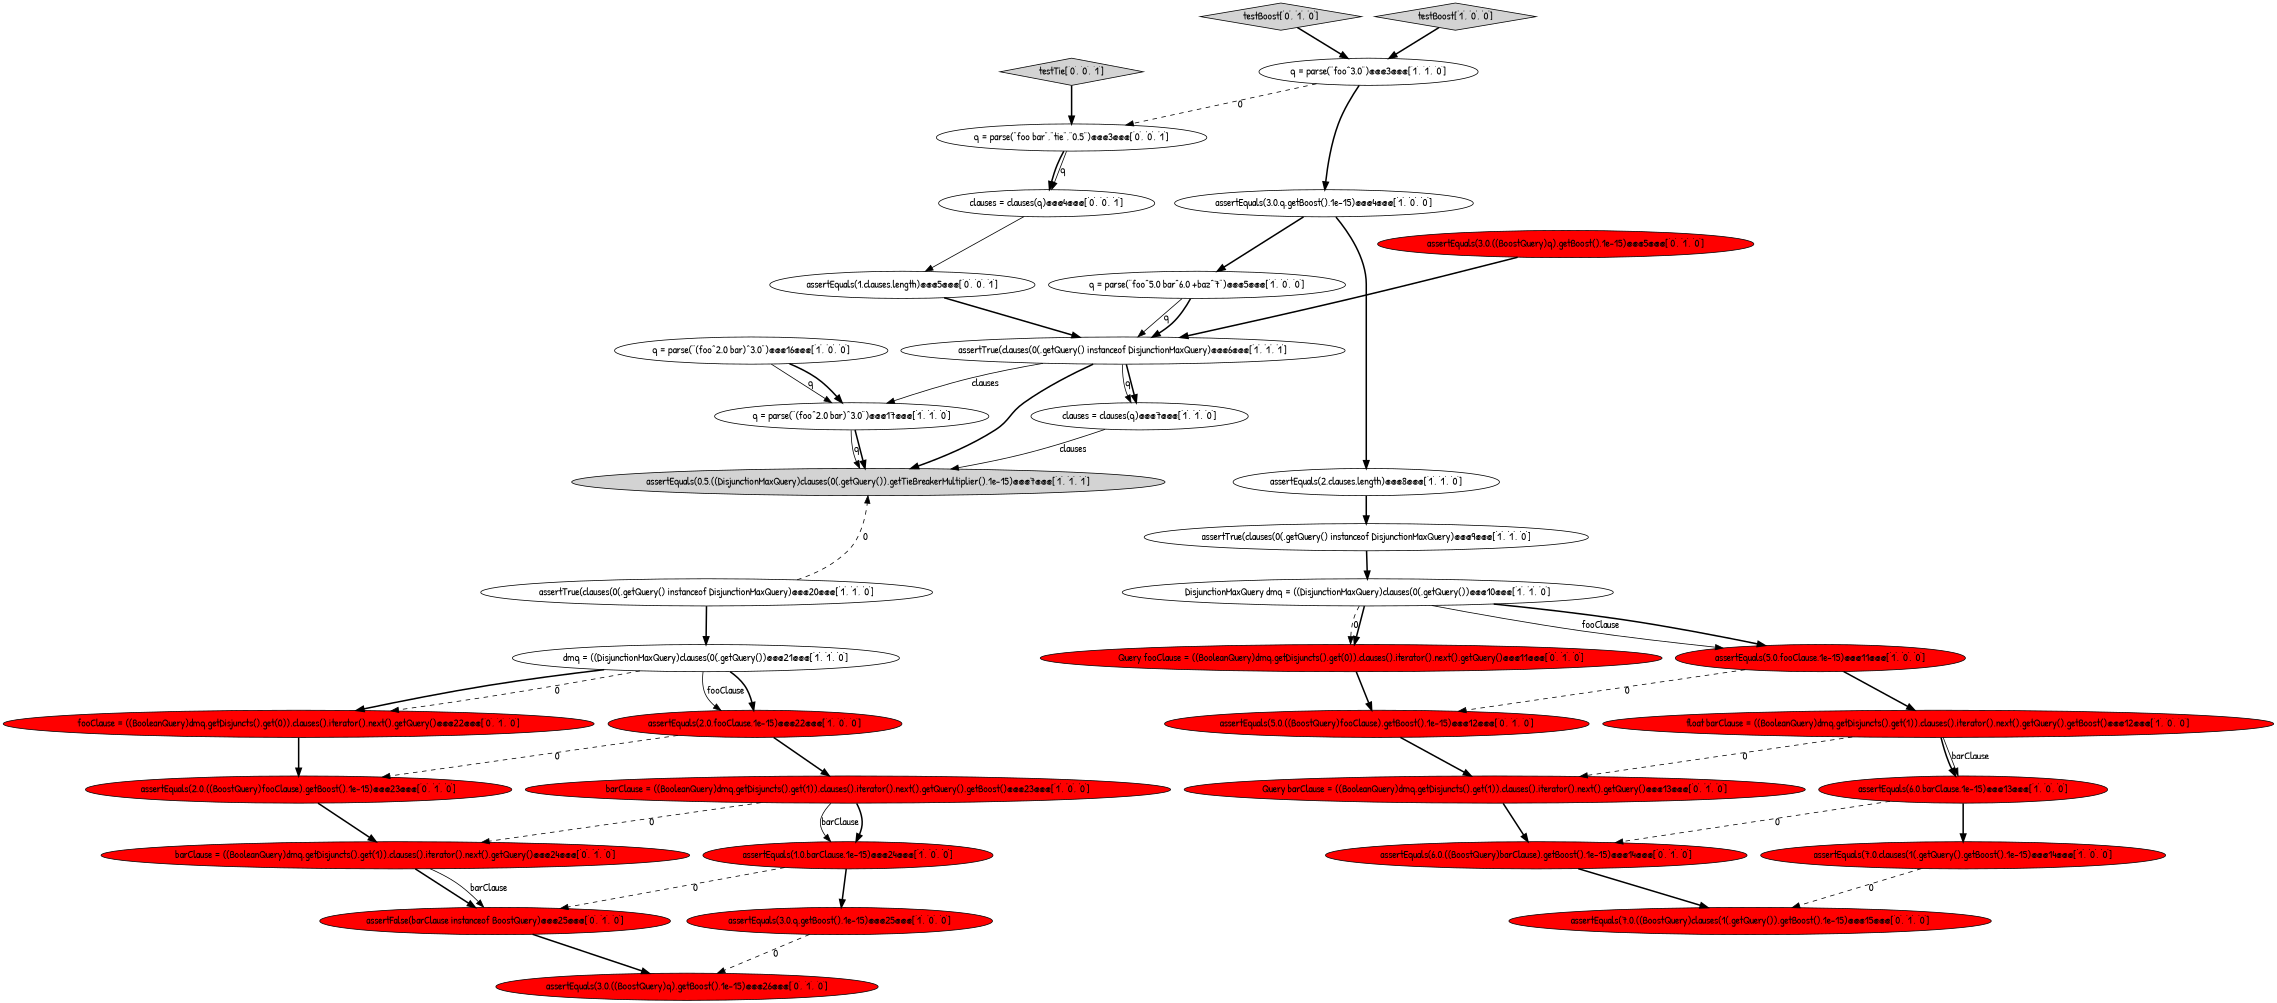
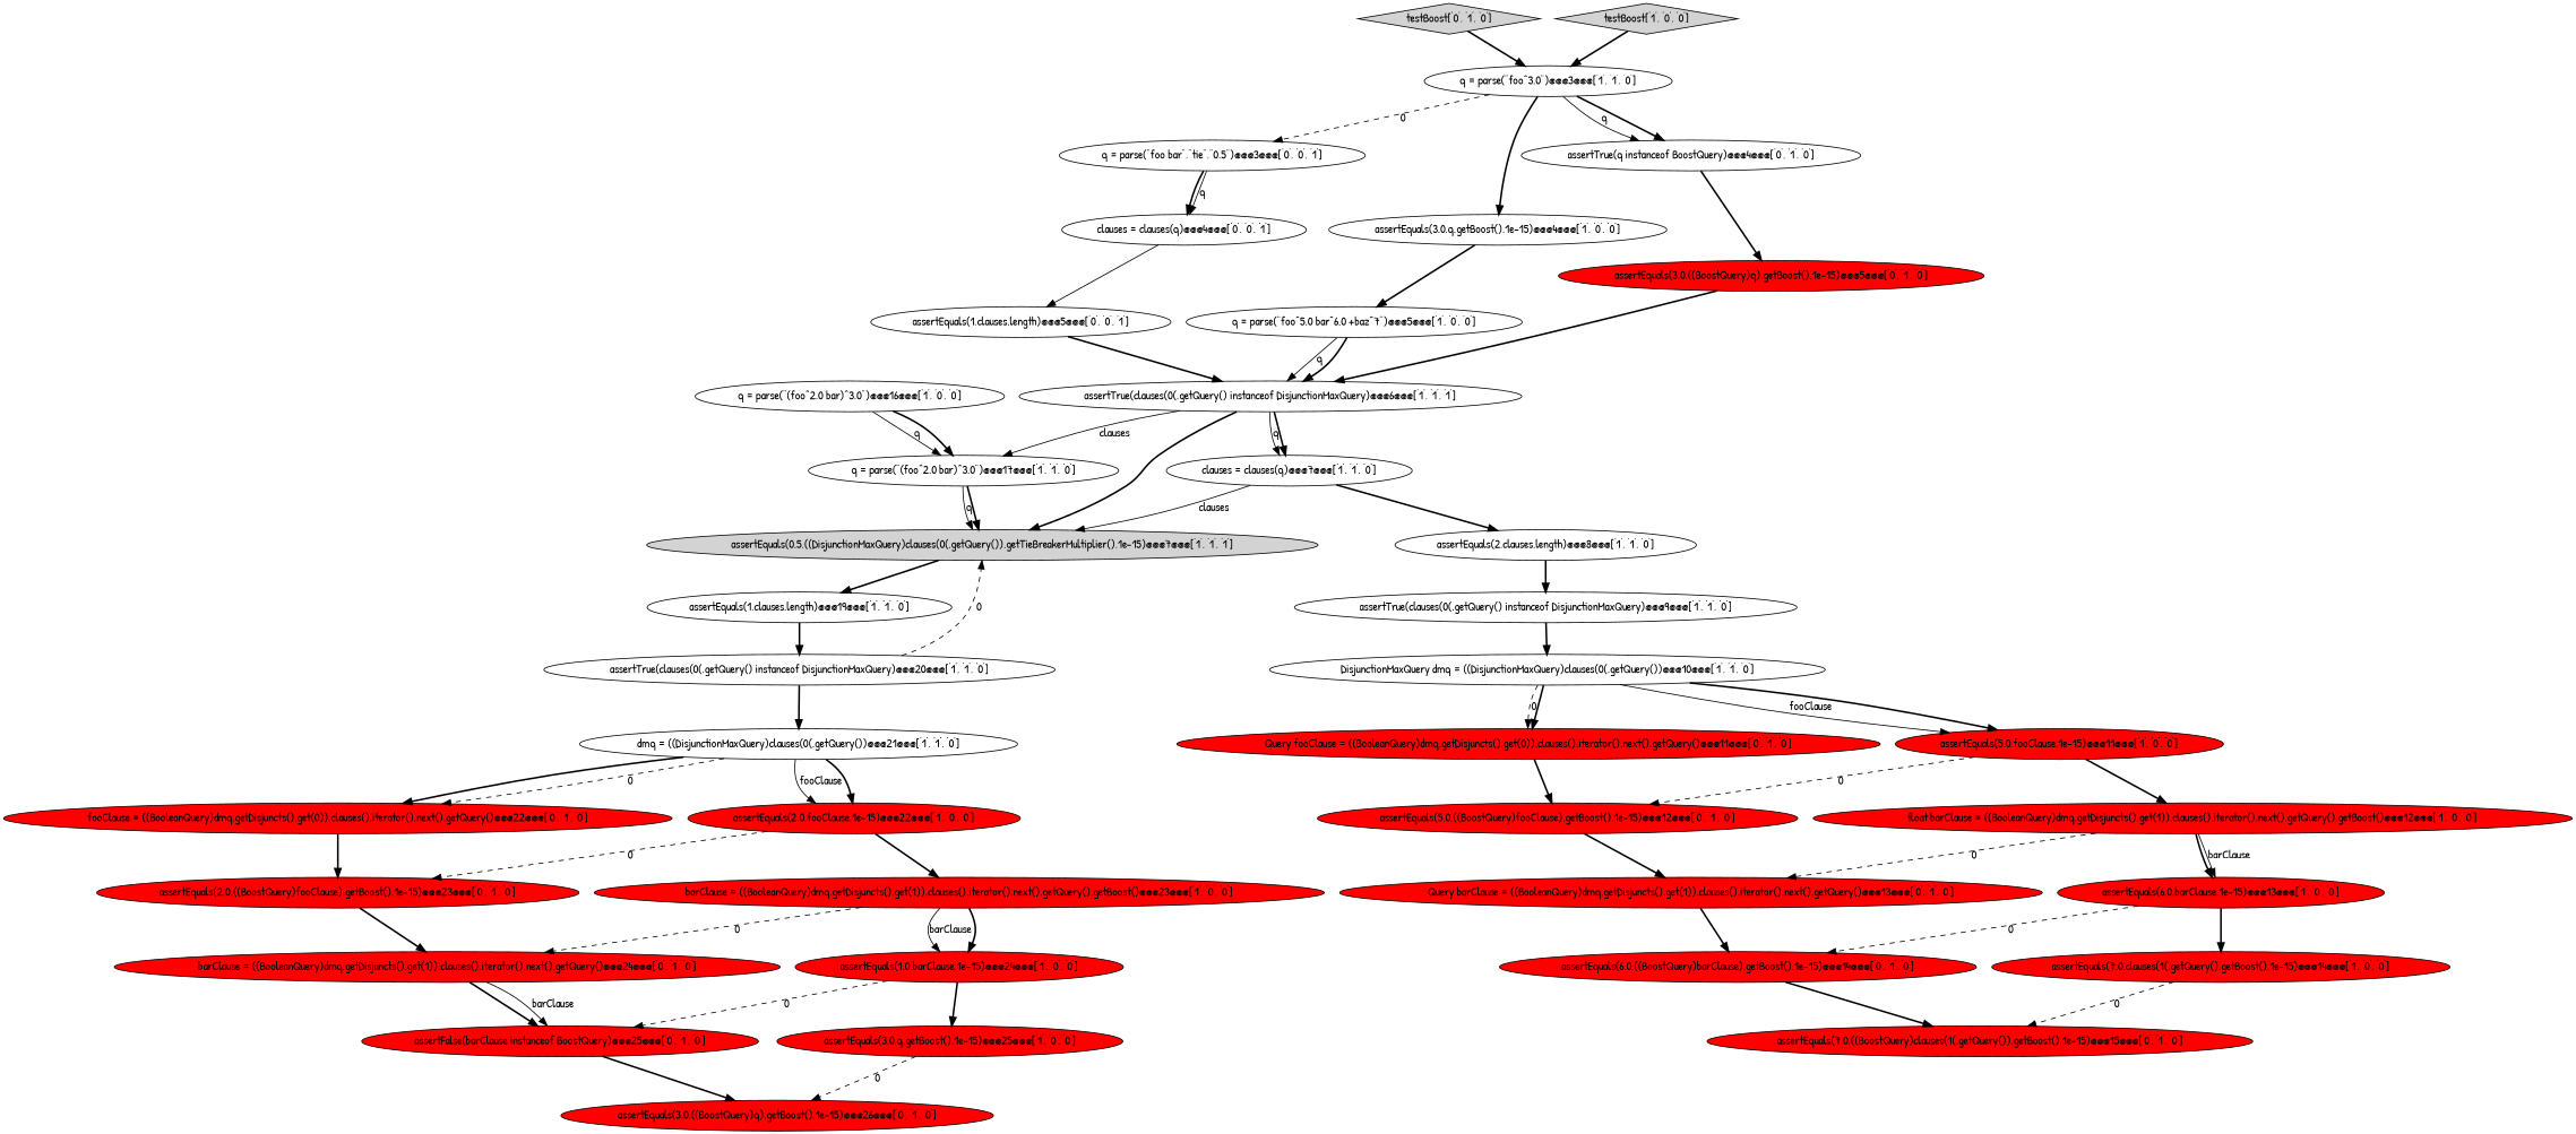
  digraph {
    fontname="Patrick Hand"
    node [fillcolor=red fontname="Patrick Hand" shape=ellipse style=filled]
    edge [fontname="Patrick Hand" style=bold]
    n1 [fillcolor=white label="q = parse(\"(foo^2.0 bar)^3.0\")@@@16@@@['1', '0', '0']"]
    n2 [fillcolor=white label="q = parse(\"(foo^2.0 bar)^3.0\")@@@17@@@['1', '1', '0']"]
    n3 [label="barClause = ((BooleanQuery)dmq.getDisjuncts().get(1)).clauses().iterator().next().getQuery().getBoost()@@@23@@@['1', '0', '0']"]
    n4 [label="assertEquals(1.0,barClause,1e-15)@@@24@@@['1', '0', '0']"]
    n5 [label="barClause = ((BooleanQuery)dmq.getDisjuncts().get(1)).clauses().iterator().next().getQuery()@@@24@@@['0', '1', '0']"]
    n6 [label="assertFalse(barClause instanceof BoostQuery)@@@25@@@['0', '1', '0']"]
    n7 [label="assertEquals(3.0,q.getBoost(),1e-15)@@@25@@@['1', '0', '0']"]
    n8 [fillcolor=white label="q = parse(\"foo^3.0\")@@@3@@@['1', '1', '0']"]
    n9 [fillcolor=white label="assertEquals(3.0,q.getBoost(),1e-15)@@@4@@@['1', '0', '0']"]
    n10 [fillcolor=white label="q = parse(\"foo bar\",\"tie\",\"0.5\")@@@3@@@['0', '0', '1']"]
+   n11 [fillcolor=white label="assertTrue(q instanceof BoostQuery)@@@4@@@['0', '1', '0']"]
    n12 [fillcolor=white label="q = parse(\"foo^5.0 bar^6.0 +baz^7\")@@@5@@@['1', '0', '0']"]
    n13 [fillcolor=white label="clauses = clauses(q)@@@4@@@['0', '0', '1']"]
    n14 [label="assertEquals(3.0,((BoostQuery)q).getBoost(),1e-15)@@@5@@@['0', '1', '0']"]
    n15 [fillcolor=lightgray label="testBoost['0', '1', '0']" shape=diamond]
    n16 [label="fooClause = ((BooleanQuery)dmq.getDisjuncts().get(0)).clauses().iterator().next().getQuery()@@@22@@@['0', '1', '0']"]
    n17 [label="assertEquals(2.0,((BoostQuery)fooClause).getBoost(),1e-15)@@@23@@@['0', '1', '0']"]
    n18 [label="Query fooClause = ((BooleanQuery)dmq.getDisjuncts().get(0)).clauses().iterator().next().getQuery()@@@11@@@['0', '1', '0']"]
    n19 [label="assertEquals(5.0,((BoostQuery)fooClause).getBoost(),1e-15)@@@12@@@['0', '1', '0']"]
    n20 [label="Query barClause = ((BooleanQuery)dmq.getDisjuncts().get(1)).clauses().iterator().next().getQuery()@@@13@@@['0', '1', '0']"]
    n21 [fillcolor=white label="assertTrue(clauses(0(.getQuery() instanceof DisjunctionMaxQuery)@@@9@@@['1', '1', '0']"]
    n22 [fillcolor=white label="DisjunctionMaxQuery dmq = ((DisjunctionMaxQuery)clauses(0(.getQuery())@@@10@@@['1', '1', '0']"]
    n23 [label="assertEquals(5.0,fooClause,1e-15)@@@11@@@['1', '0', '0']"]
    n24 [label="assertEquals(3.0,((BoostQuery)q).getBoost(),1e-15)@@@26@@@['0', '1', '0']"]
    n25 [fillcolor=lightgray label="testBoost['1', '0', '0']" shape=diamond]
    n26 [fillcolor=white label="assertTrue(clauses(0(.getQuery() instanceof DisjunctionMaxQuery)@@@6@@@['1', '1', '1']"]
    n27 [label="assertEquals(6.0,((BoostQuery)barClause).getBoost(),1e-15)@@@14@@@['0', '1', '0']"]
    n28 [label="assertEquals(7.0,((BoostQuery)clauses(1(.getQuery()).getBoost(),1e-15)@@@15@@@['0', '1', '0']"]
-   n29 [fillcolor=lightgray label="testTie['0', '0', '1']" shape=diamond]
    n30 [label="float barClause = ((BooleanQuery)dmq.getDisjuncts().get(1)).clauses().iterator().next().getQuery().getBoost()@@@12@@@['1', '0', '0']"]
    n31 [label="assertEquals(6.0,barClause,1e-15)@@@13@@@['1', '0', '0']"]
    n32 [label="assertEquals(7.0,clauses(1(.getQuery().getBoost(),1e-15)@@@14@@@['1', '0', '0']"]
    n33 [label="assertEquals(2.0,fooClause,1e-15)@@@22@@@['1', '0', '0']"]
    n34 [fillcolor=lightgray label="assertEquals(0.5,((DisjunctionMaxQuery)clauses(0(.getQuery()).getTieBreakerMultiplier(),1e-15)@@@7@@@['1', '1', '1']"]
+   n35 [fillcolor=white label="assertEquals(1,clauses.length)@@@19@@@['1', '1', '0']"]
    n36 [fillcolor=white label="assertTrue(clauses(0(.getQuery() instanceof DisjunctionMaxQuery)@@@20@@@['1', '1', '0']"]
    n37 [fillcolor=white label="clauses = clauses(q)@@@7@@@['1', '1', '0']"]
    n38 [fillcolor=white label="assertEquals(2,clauses.length)@@@8@@@['1', '1', '0']"]
    n39 [fillcolor=white label="dmq = ((DisjunctionMaxQuery)clauses(0(.getQuery())@@@21@@@['1', '1', '0']"]
    n40 [fillcolor=white label="assertEquals(1,clauses.length)@@@5@@@['0', '0', '1']"]
    n1 -> n2 [label=q style=solid]
    n1 -> n2
    n2 -> n34 [label=q style=solid]
    n2 -> n34
    n3 -> n4
    n3 -> n4 [label=barClause style=solid]
    n3 -> n5 [label=0 style=dashed]
    n4 -> n6 [label=0 style=dashed]
    n4 -> n7
    n5 -> n6
    n5 -> n6 [label=barClause style=solid]
    n6 -> n24
    n7 -> n24 [label=0 style=dashed]
    n8 -> n9
    n8 -> n10 [label=0 style=dashed]
+   n8 -> n11
+   n8 -> n11 [label=q style=solid]
    n9 -> n12
    n10 -> n13 [label=q style=solid]
    n10 -> n13
+   n11 -> n14
    n12 -> n26 [label=q style=solid]
    n12 -> n26
    n13 -> n40 [style=solid]
    n14 -> n26
    n15 -> n8
    n16 -> n17
    n17 -> n5
    n18 -> n19
    n19 -> n20
    n20 -> n27
    n21 -> n22
    n22 -> n18 [label=0 style=dashed]
    n22 -> n18
    n22 -> n23
    n22 -> n23 [label=fooClause style=solid]
    n23 -> n19 [label=0 style=dashed]
    n23 -> n30
    n25 -> n8
    n26 -> n2 [label=clauses style=solid]
    n26 -> n34
    n26 -> n37
    n26 -> n37 [label=q style=solid]
    n27 -> n28
-   n29 -> n10
    n30 -> n20 [label=0 style=dashed]
    n30 -> n31 [label=barClause style=solid]
    n30 -> n31
    n31 -> n27 [label=0 style=dashed]
    n31 -> n32
    n32 -> n28 [label=0 style=dashed]
    n33 -> n3
    n33 -> n17 [label=0 style=dashed]
+   n34 -> n35
+   n35 -> n36
    n36 -> n34 [label=0 style=dashed]
    n36 -> n39
    n37 -> n34 [label=clauses style=solid]
-   n9 -> n38
+   n37 -> n38
    n38 -> n21
    n39 -> n16 [label=0 style=dashed]
    n39 -> n16
    n39 -> n33 [label=fooClause style=solid]
    n39 -> n33
    n40 -> n26
  }
